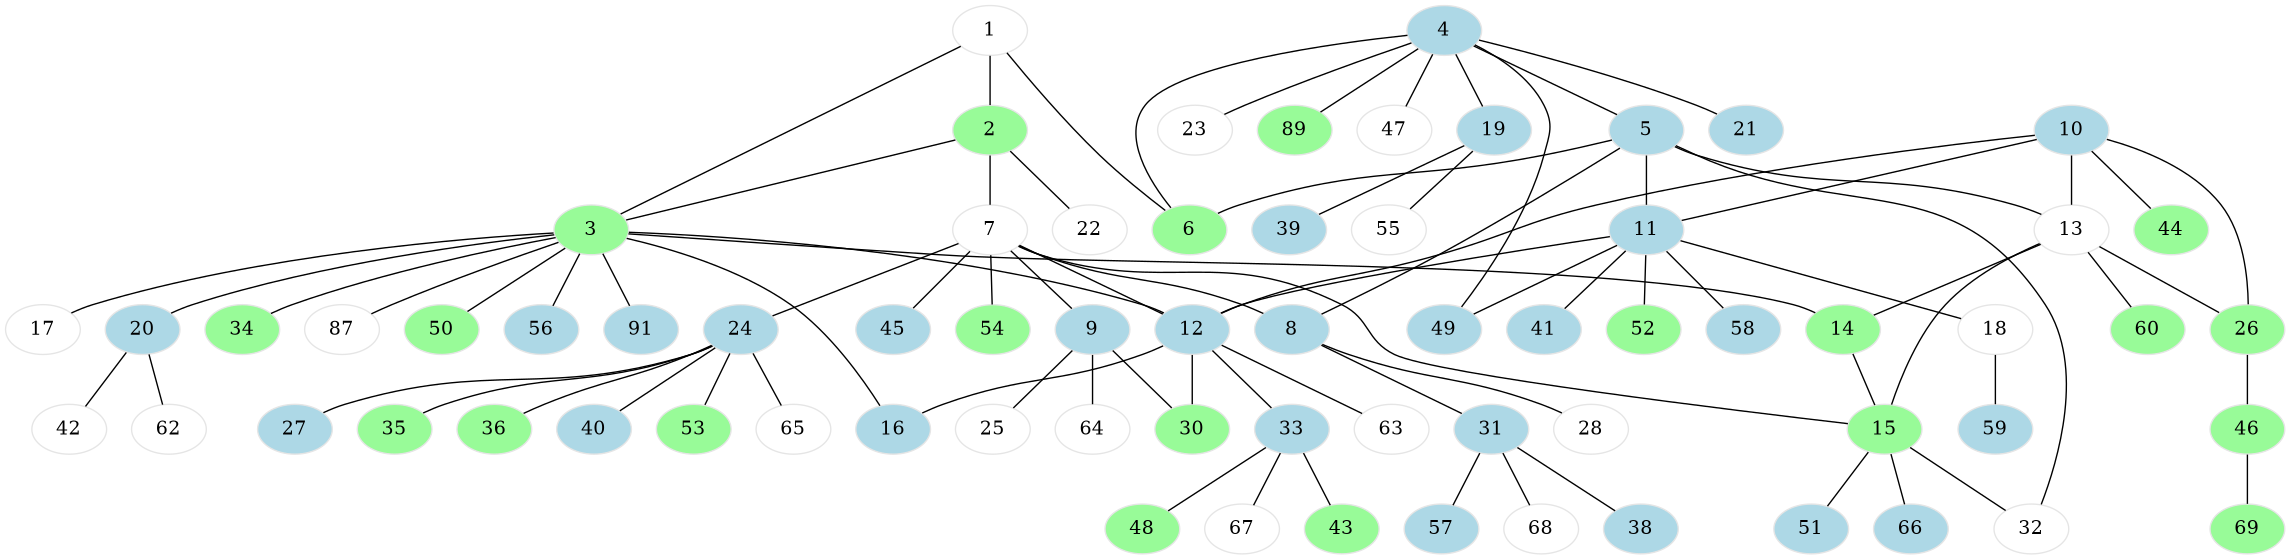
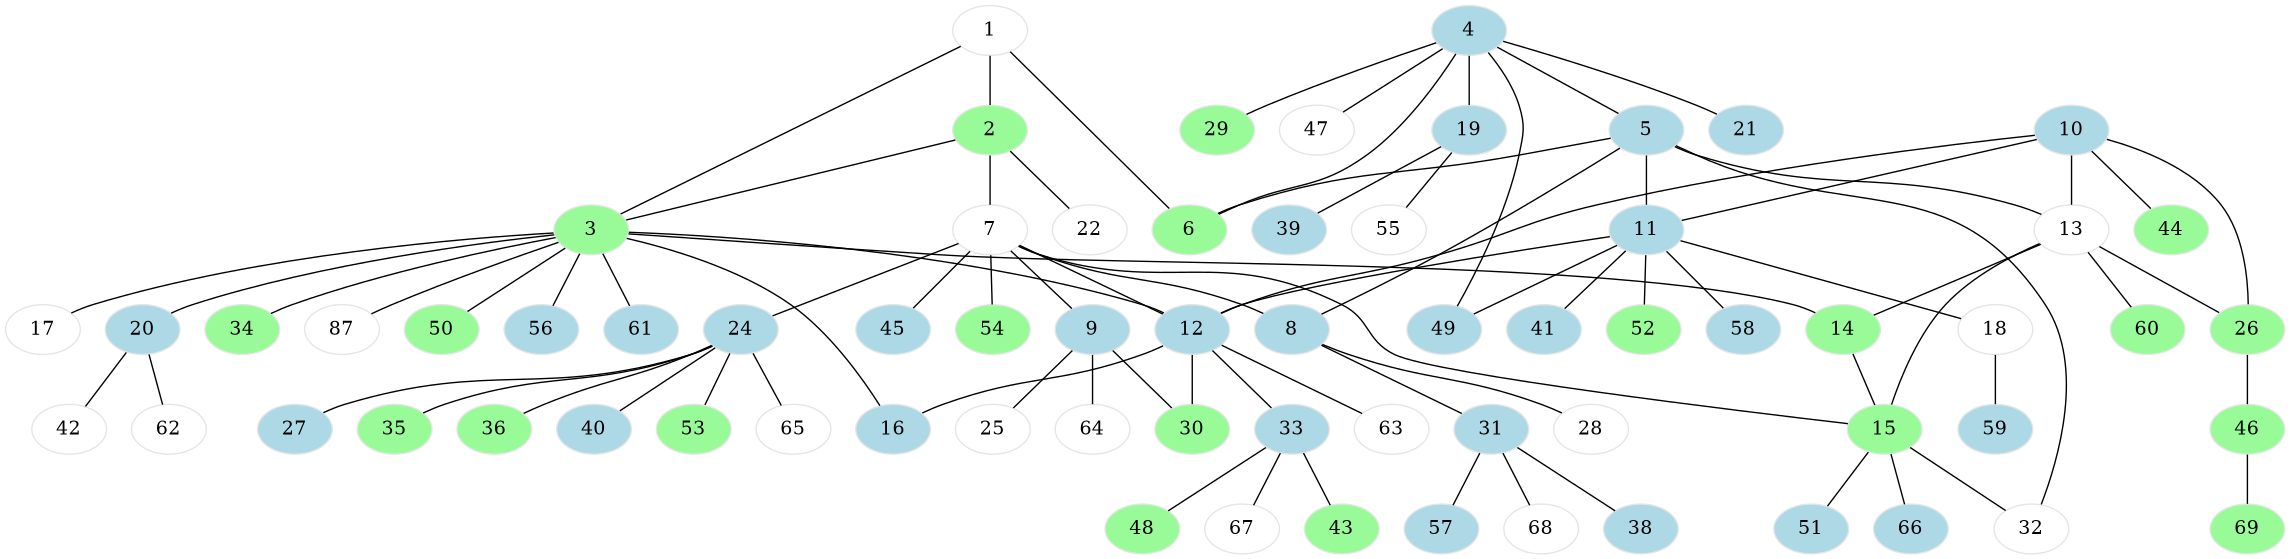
  graph {
    node [color=gray90 fillcolor=lightblue style=filled]
    1 [fillcolor=white]
    2 [fillcolor=palegreen]
    3 [fillcolor=palegreen]
    6 [fillcolor=palegreen]
    7 [fillcolor=white]
    22 [fillcolor=white]
    12
    14 [fillcolor=palegreen]
    16
    17 [fillcolor=white]
    20
    34 [fillcolor=palegreen]
    n13 [fillcolor=white label=87]
    50 [fillcolor=palegreen]
    56
-   61 [label=91]
+   61
    8
    9
    15 [fillcolor=palegreen]
    24
    45
    54 [fillcolor=palegreen]
    30 [fillcolor=palegreen]
    33
    63 [fillcolor=white]
    42 [fillcolor=white]
    62 [fillcolor=white]
    4
    5
    19
    21
-   23 [fillcolor=white]
-   29 [fillcolor=palegreen label=89]
+   29 [fillcolor=palegreen]
    47 [fillcolor=white]
    49
    11
    13 [fillcolor=white]
    32 [fillcolor=white]
    39
    55 [fillcolor=white]
    28 [fillcolor=white]
    31
    18 [fillcolor=white]
    41
    52 [fillcolor=palegreen]
    58
    26 [fillcolor=palegreen]
    60 [fillcolor=palegreen]
    25 [fillcolor=white]
    64 [fillcolor=white]
    51
    66
    27
    35 [fillcolor=palegreen]
    36 [fillcolor=palegreen]
    40
    53 [fillcolor=palegreen]
    65 [fillcolor=white]
    44 [fillcolor=palegreen]
    38
    57
    68 [fillcolor=white]
    10
    46 [fillcolor=palegreen]
    59
    43 [fillcolor=palegreen]
    48 [fillcolor=palegreen]
    67 [fillcolor=white]
    69 [fillcolor=palegreen]
    1 -- 2
    1 -- 3
    1 -- 6
    2 -- 3
    2 -- 7
    2 -- 22
    3 -- 12
    3 -- 14
    3 -- 16
    3 -- 17
    3 -- 20
    3 -- 34
    3 -- n13
    3 -- 50
    3 -- 56
    3 -- 61
    7 -- 12
    7 -- 8
    7 -- 9
    7 -- 15
    7 -- 24
    7 -- 45
    7 -- 54
    12 -- 16
    12 -- 30
    12 -- 33
    12 -- 63
    14 -- 15
    20 -- 42
    20 -- 62
    8 -- 28
    8 -- 31
    9 -- 30
    9 -- 25
    9 -- 64
    15 -- 32
    15 -- 51
    15 -- 66
    24 -- 27
    24 -- 35
    24 -- 36
    24 -- 40
    24 -- 53
    24 -- 65
    33 -- 43
    33 -- 48
    33 -- 67
    4 -- 6
    4 -- 5
    4 -- 19
    4 -- 21
-   4 -- 23
    4 -- 29
    4 -- 47
    4 -- 49
    5 -- 6
    5 -- 8
    5 -- 11
    5 -- 13
    5 -- 32
    19 -- 39
    19 -- 55
    11 -- 12
    11 -- 49
    11 -- 18
    11 -- 41
    11 -- 52
    11 -- 58
    13 -- 14
    13 -- 15
    13 -- 26
    13 -- 60
    31 -- 38
    31 -- 57
    31 -- 68
    18 -- 59
    26 -- 46
    10 -- 12
    10 -- 11
    10 -- 13
    10 -- 26
    10 -- 44
    46 -- 69
  }
